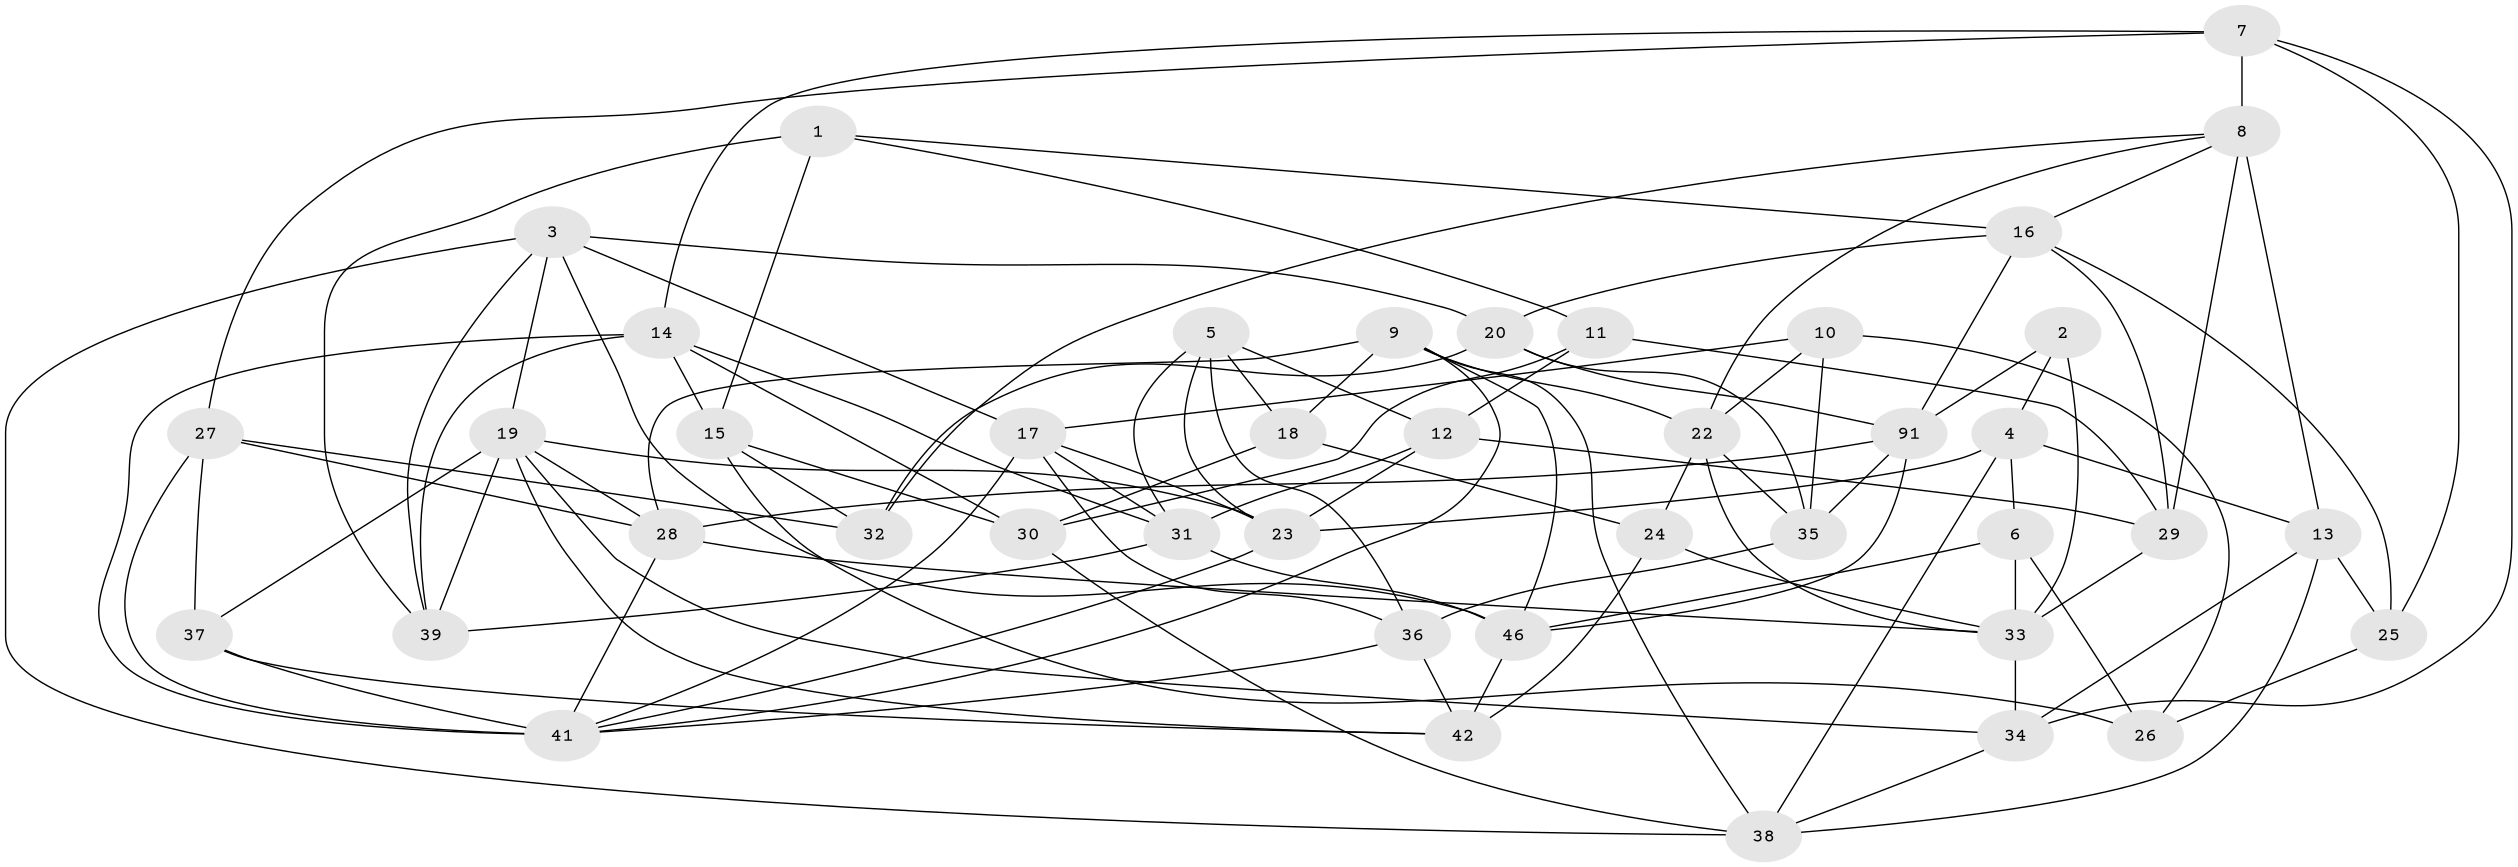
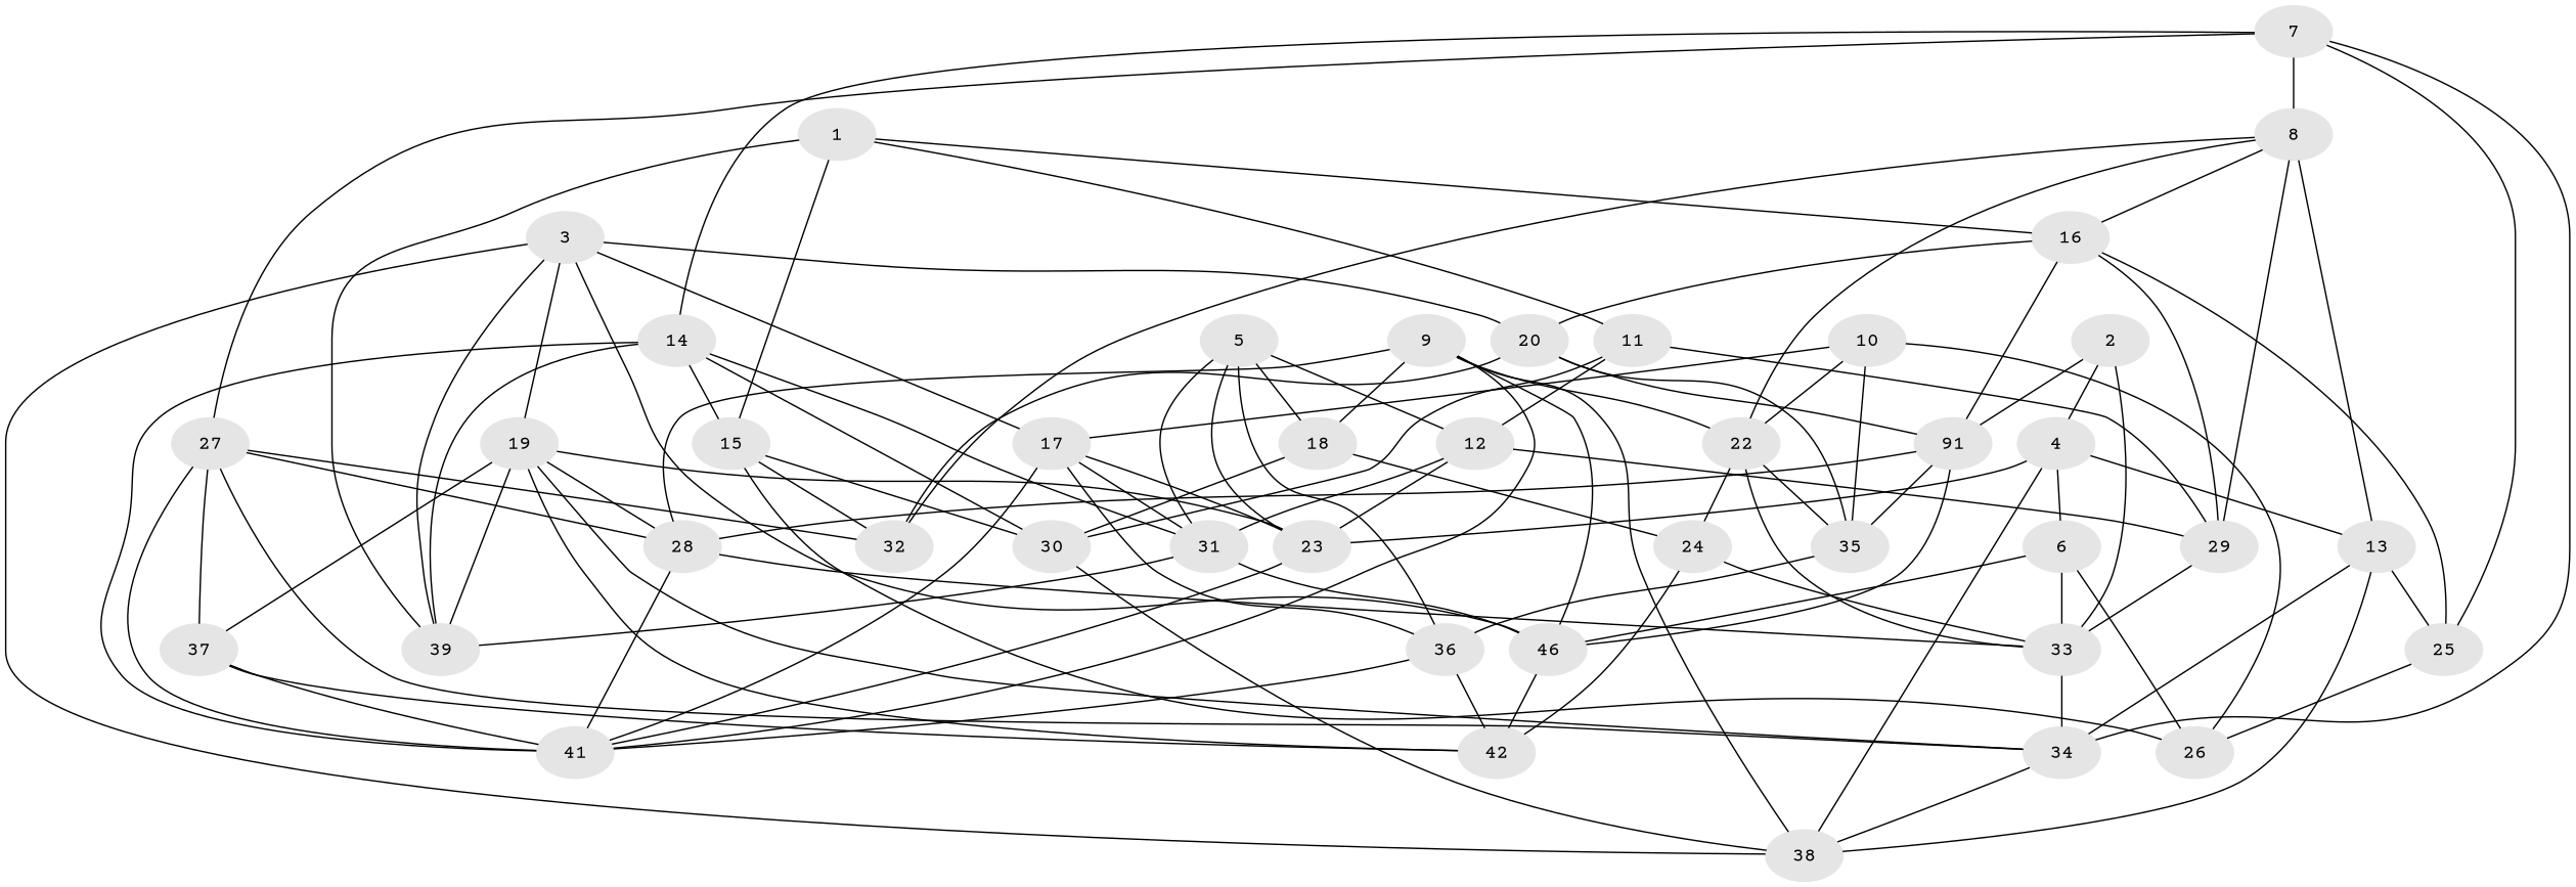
  graph {
    fontname="Courier Prime"
    node [color=gray90 fontname="Courier Prime" style=filled]
    edge [fontname="Courier Prime" weight=1.0]
    1
    11
    15
    16
    39
    12
    29
    30
    26
    32
    n11 [label=91]
    20
    25
    2
    4
    33
    38
    6
    13
    23
    n21 [label=46]
    28
    35
    34
    3
    17
    19
    31
    36
    41
    37
    42
    5
    18
    24
    7
    8
    14
    27
    22
    9
    10
    1 -- 11
    1 -- 15
    1 -- 16
    1 -- 39
    11 -- 12 [weight=2.0]
    11 -- 29
    11 -- 30 [weight=2.0]
    15 -- 30
    15 -- 26 [weight=2.0]
    15 -- 32
    16 -- 29
    16 -- n11
    16 -- 20
    16 -- 25
    12 -- 29
    12 -- 23
    12 -- 31
    29 -- 33
    30 -- 38
    n11 -- n21
    n11 -- 28
    n11 -- 35
    20 -- 32
    20 -- n11
    20 -- 35 [weight=2.0]
    25 -- 26
    2 -- n11
    2 -- 4
    2 -- 33 [weight=2.0]
    4 -- 38
    4 -- 6
    4 -- 13 [weight=2.0]
    4 -- 23
    33 -- 34
    6 -- 26 [weight=2.0]
    6 -- 33 [weight=2.0]
    6 -- n21
    13 -- 25
    13 -- 38
    13 -- 34
    23 -- 41
    n21 -- 42
    28 -- 33
    28 -- 41
    35 -- 36
    34 -- 38
    3 -- 39
    3 -- 20
    3 -- 38
    3 -- n21
    3 -- 17
    3 -- 19
    17 -- 23
    17 -- 31
    17 -- 36
    17 -- 41
    19 -- 39 [weight=2.0]
    19 -- 23
    19 -- 28
    19 -- 34
    19 -- 37
    19 -- 42
    31 -- 39
    31 -- n21
    36 -- 41
    36 -- 42
    37 -- 41
    37 -- 42
    5 -- 12
    5 -- 23
    5 -- 31
    5 -- 36 [weight=2.0]
    5 -- 18
    18 -- 30
    18 -- 24
    24 -- 33 [weight=2.0]
    24 -- 42 [weight=2.0]
    7 -- 25
    7 -- 34
    7 -- 8 [weight=2.0]
    7 -- 14
    7 -- 27
    8 -- 16
    8 -- 29 [weight=2.0]
    8 -- 32
    8 -- 13
    8 -- 22
    14 -- 15
    14 -- 39
    14 -- 30
    14 -- 31
    14 -- 41
    27 -- 32
    27 -- 28
+   27 -- 34
    27 -- 41
    27 -- 37
    22 -- 33
    22 -- 35
    22 -- 24
    9 -- 38
    9 -- n21
    9 -- 28
    9 -- 41
    9 -- 18
    9 -- 22
    10 -- 26
    10 -- 35
    10 -- 17
    10 -- 22
  }
